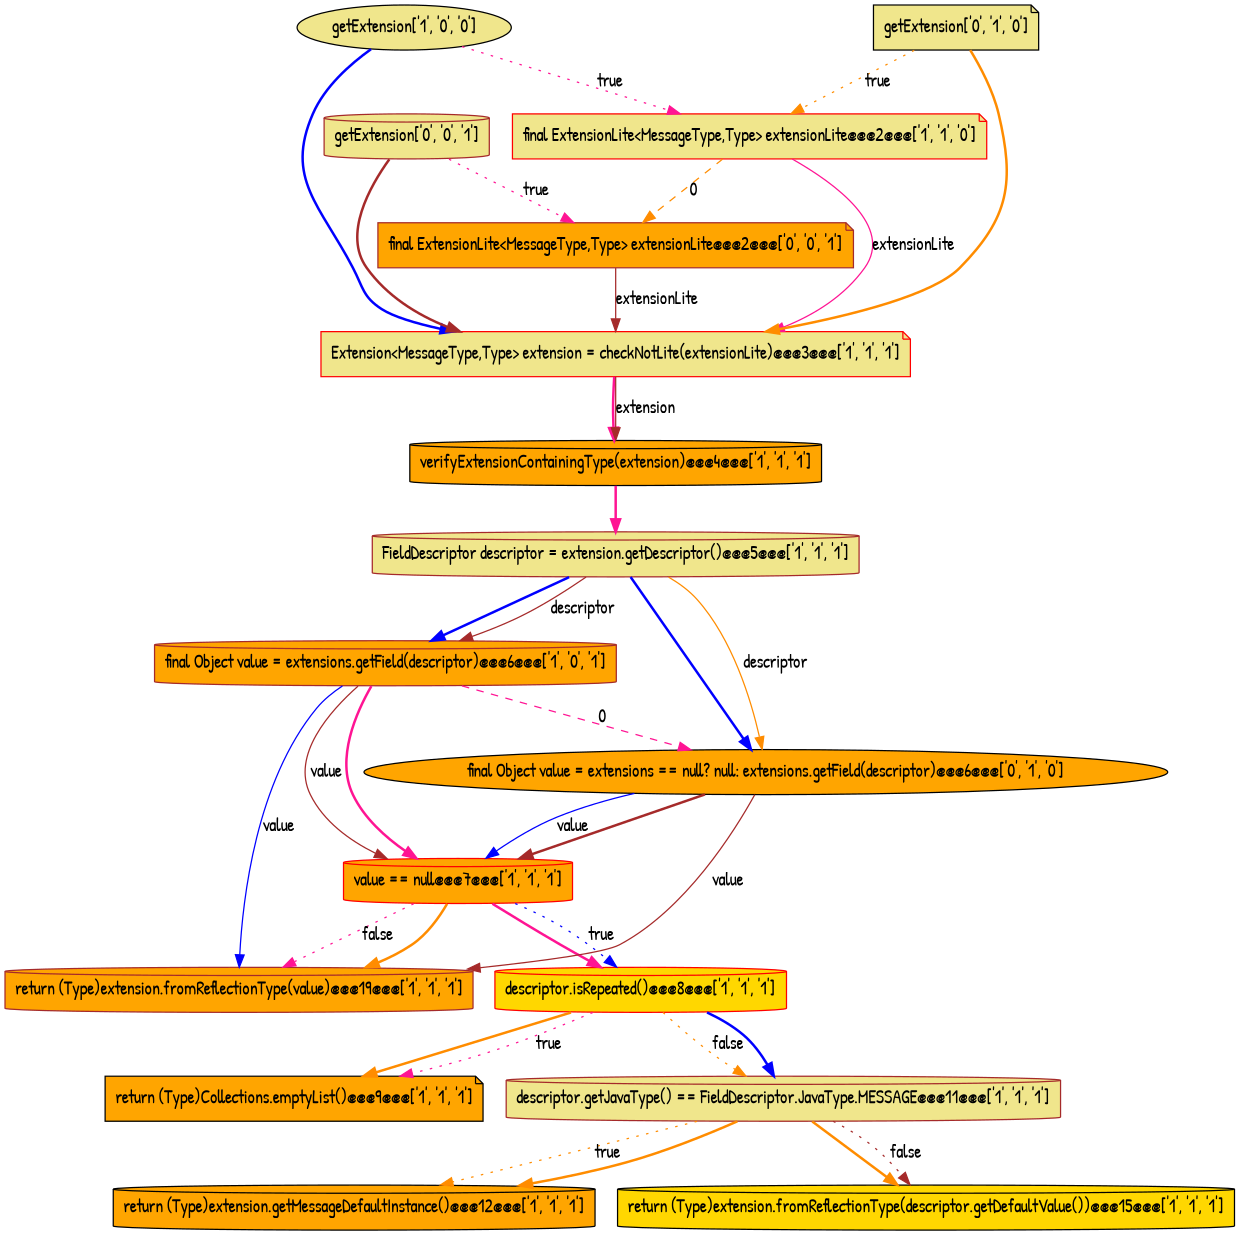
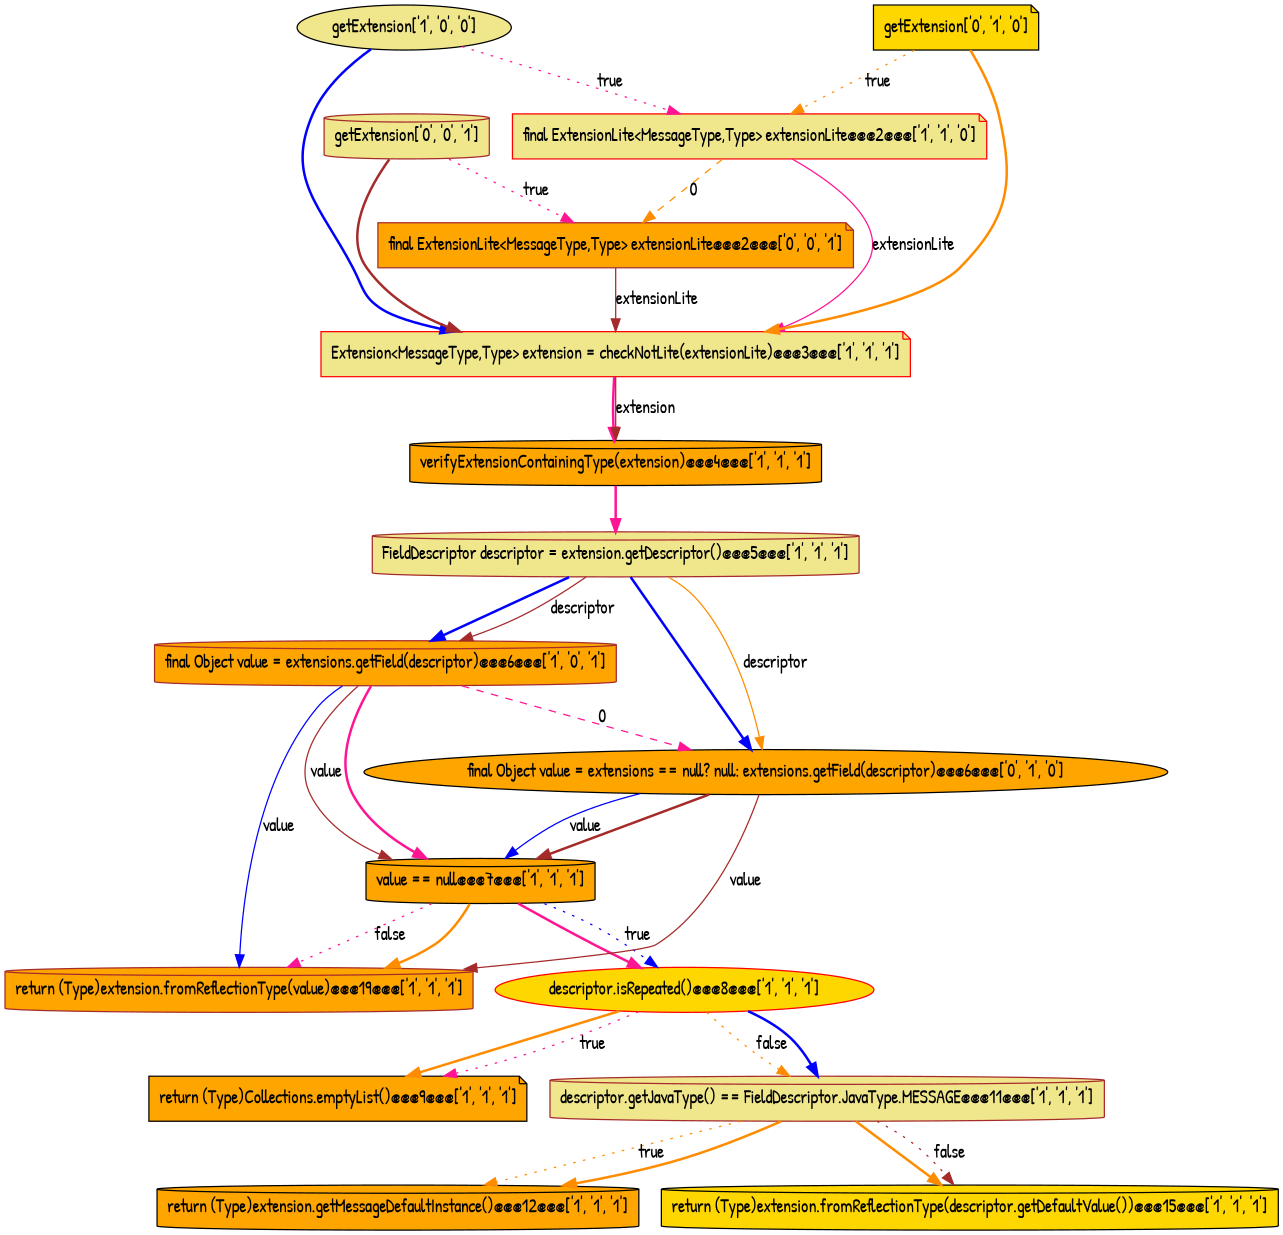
  digraph {
    fontname="Patrick Hand"
    node [color=black fillcolor=orange fontname="Patrick Hand" shape=cylinder style=filled]
    edge [color=deeppink fontname="Patrick Hand" style=bold]
-   n1 [color=red label="value == null@@@7@@@['1', '1', '1']"]
-   n2 [color=red fillcolor=gold label="descriptor.isRepeated()@@@8@@@['1', '1', '1']"]
+   n1 [label="value == null@@@7@@@['1', '1', '1']"]
+   n2 [color=red fillcolor=gold label="descriptor.isRepeated()@@@8@@@['1', '1', '1']" shape=ellipse]
    n3 [color=brown label="return (Type)extension.fromReflectionType(value)@@@19@@@['1', '1', '1']"]
    n4 [label="return (Type)Collections.emptyList()@@@9@@@['1', '1', '1']" shape=note]
    n5 [color=brown fillcolor=khaki label="descriptor.getJavaType() == FieldDescriptor.JavaType.MESSAGE@@@11@@@['1', '1', '1']"]
    n6 [label="return (Type)extension.getMessageDefaultInstance()@@@12@@@['1', '1', '1']"]
    n7 [fillcolor=gold label="return (Type)extension.fromReflectionType(descriptor.getDefaultValue())@@@15@@@['1', '1', '1']"]
    n8 [color=brown label="final ExtensionLite<MessageType,Type> extensionLite@@@2@@@['0', '0', '1']" shape=note]
    n9 [color=red fillcolor=khaki label="Extension<MessageType,Type> extension = checkNotLite(extensionLite)@@@3@@@['1', '1', '1']" shape=note]
    n10 [label="verifyExtensionContainingType(extension)@@@4@@@['1', '1', '1']"]
    n11 [fillcolor=khaki label="getExtension['1', '0', '0']" shape=ellipse]
    n12 [color=red fillcolor=khaki label="final ExtensionLite<MessageType,Type> extensionLite@@@2@@@['1', '1', '0']" shape=note]
-   n13 [fillcolor=khaki label="getExtension['0', '1', '0']" shape=note]
+   n13 [fillcolor=gold label="getExtension['0', '1', '0']" shape=note]
    n14 [color=brown fillcolor=khaki label="FieldDescriptor descriptor = extension.getDescriptor()@@@5@@@['1', '1', '1']"]
    n15 [color=brown label="final Object value = extensions.getField(descriptor)@@@6@@@['1', '0', '1']"]
    n16 [label="final Object value = extensions == null? null: extensions.getField(descriptor)@@@6@@@['0', '1', '0']" shape=ellipse]
    n17 [color=brown fillcolor=khaki label="getExtension['0', '0', '1']"]
    n1 -> n2
    n1 -> n2 [color=blue label=true style=dotted]
    n1 -> n3 [color=darkorange]
    n1 -> n3 [label=false style=dotted]
    n2 -> n4 [color=darkorange]
    n2 -> n4 [label=true style=dotted]
    n2 -> n5 [color=darkorange label=false style=dotted]
    n2 -> n5 [color=blue]
    n5 -> n6 [color=darkorange label=true style=dotted]
    n5 -> n6 [color=darkorange]
    n5 -> n7 [color=darkorange]
    n5 -> n7 [color=brown label=false style=dotted]
    n8 -> n9 [color=brown label=extensionLite style=solid]
    n9 -> n10
    n9 -> n10 [color=brown label=extension style=solid]
    n10 -> n14
    n11 -> n9 [color=blue]
    n11 -> n12 [label=true style=dotted]
    n12 -> n8 [color=darkorange label=0 style=dashed]
    n12 -> n9 [label=extensionLite style=solid]
    n13 -> n9 [color=darkorange]
    n13 -> n12 [color=darkorange label=true style=dotted]
    n14 -> n15 [color=blue]
    n14 -> n15 [color=brown label=descriptor style=solid]
    n14 -> n16 [color=darkorange label=descriptor style=solid]
    n14 -> n16 [color=blue]
    n15 -> n1
    n15 -> n1 [color=brown label=value style=solid]
    n15 -> n3 [color=blue label=value style=solid]
    n15 -> n16 [label=0 style=dashed]
    n16 -> n1 [color=brown]
    n16 -> n1 [color=blue label=value style=solid]
    n16 -> n3 [color=brown label=value style=solid]
    n17 -> n8 [label=true style=dotted]
    n17 -> n9 [color=brown]
  }
